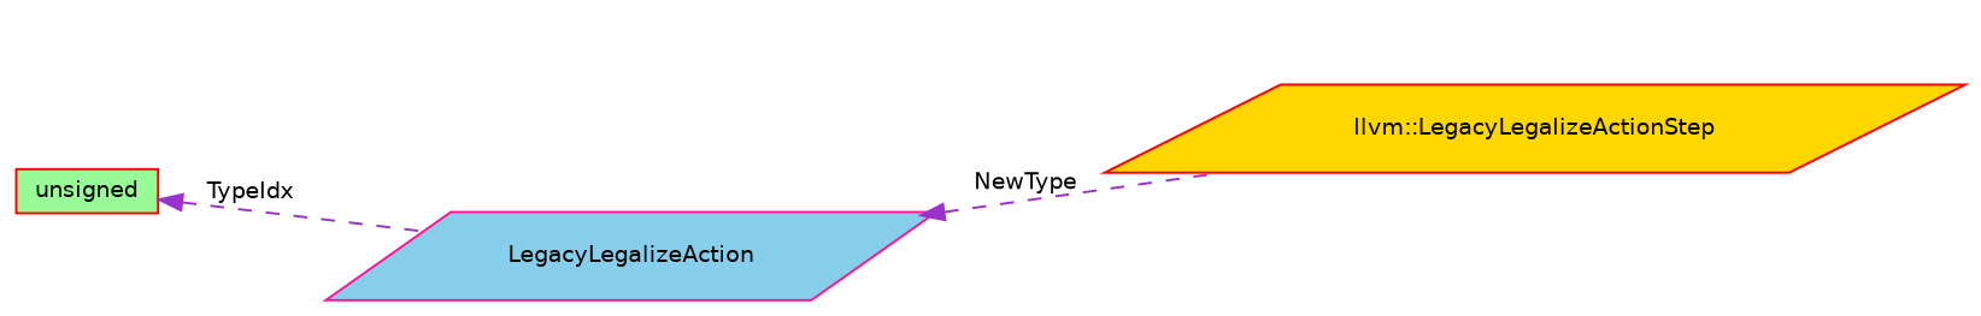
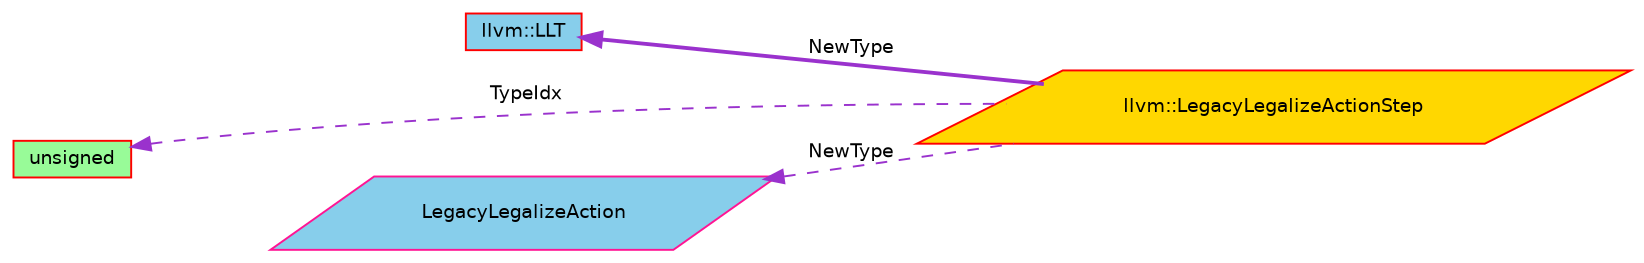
  digraph {
    rankdir=LR
    node [color=red fillcolor=skyblue fontname=Helvetica fontsize=10 shape=parallelogram style=filled]
    edge [color=darkorchid3 dir=back fontname=Helvetica fontsize=10 labelfontname=Helvetica labelfontsize=10 style=dashed]
    n1 [fillcolor=gold fontcolor=black height=0.2 label="llvm::LegacyLegalizeActionStep" width=0.4]
+   n2 [height=0.2 label="llvm::LLT" shape=box width=0.4]
    n3 [color=deeppink height=0.2 label=LegacyLegalizeAction width=0.4]
    n4 [fillcolor=palegreen height=0.2 label=unsigned shape=box width=0.4]
+   n2 -> n1 [label=" NewType" style=bold]
    n3 -> n1 [label=" NewType"]
-   n4 -> n3 [label=" TypeIdx"]
+   n4 -> n1 [label=" TypeIdx"]
  }
